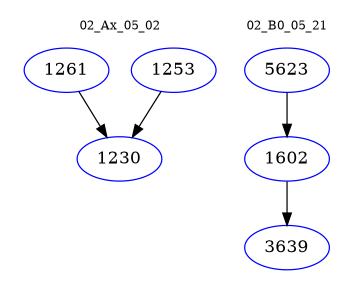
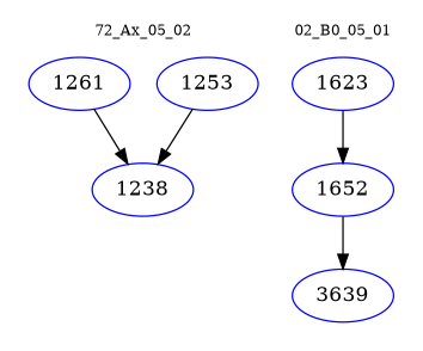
  digraph {
    node [color=blue]
    edge [color=black]
    n1 [label=1253]
-   n2 [label=1230]
+   n2 [label=1238]
    n3 [label=1261]
-   n4 [label=5623]
-   n5 [label=1602]
+   n4 [label=1623]
+   n5 [label=1652]
    n6 [label=3639]
    subgraph cluster_1 {
      color=white
      fontsize=10
-     label="02_Ax_05_02"
+     label="72_Ax_05_02"
      n1
      n2
      n3
    }
    subgraph cluster_2 {
      color=white
      fontsize=10
-     label="02_B0_05_21"
+     label="02_B0_05_01"
      n4
      n5
      n6
    }
    n1 -> n2
    n3 -> n2
    n4 -> n5
    n5 -> n6
  }
